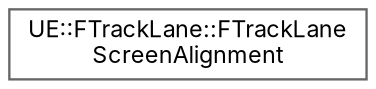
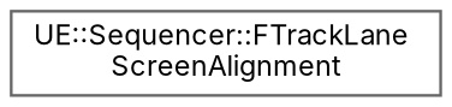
  digraph {
    rankdir=LR
    fontname=Inter
-   n1 [color=grey40 fillcolor=white fontname=Inter fontsize=10 height=0.2 label="UE::FTrackLane::FTrackLane\lScreenAlignment" shape=box style=filled width=0.4]
+   n1 [color=grey40 fillcolor=white fontname=Inter fontsize=10 height=0.2 label="UE::Sequencer::FTrackLane\lScreenAlignment" shape=box style=filled width=0.4]
  }
